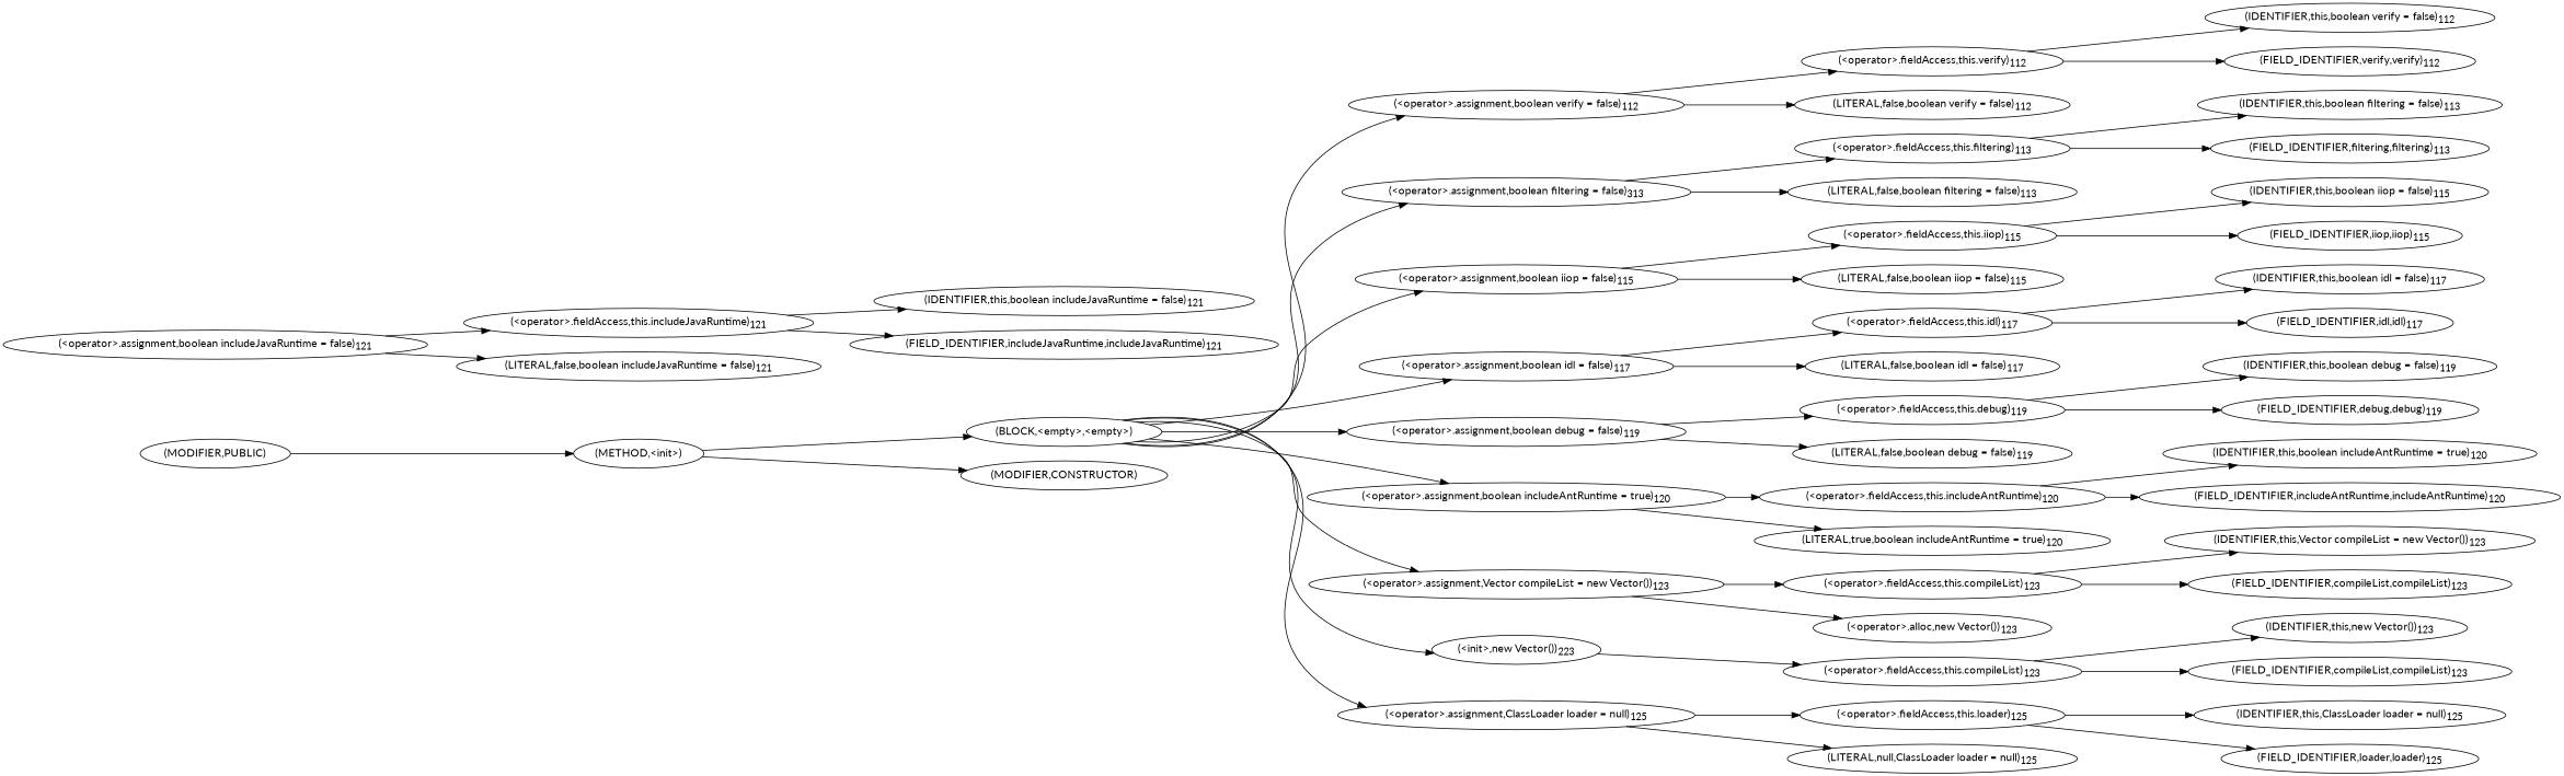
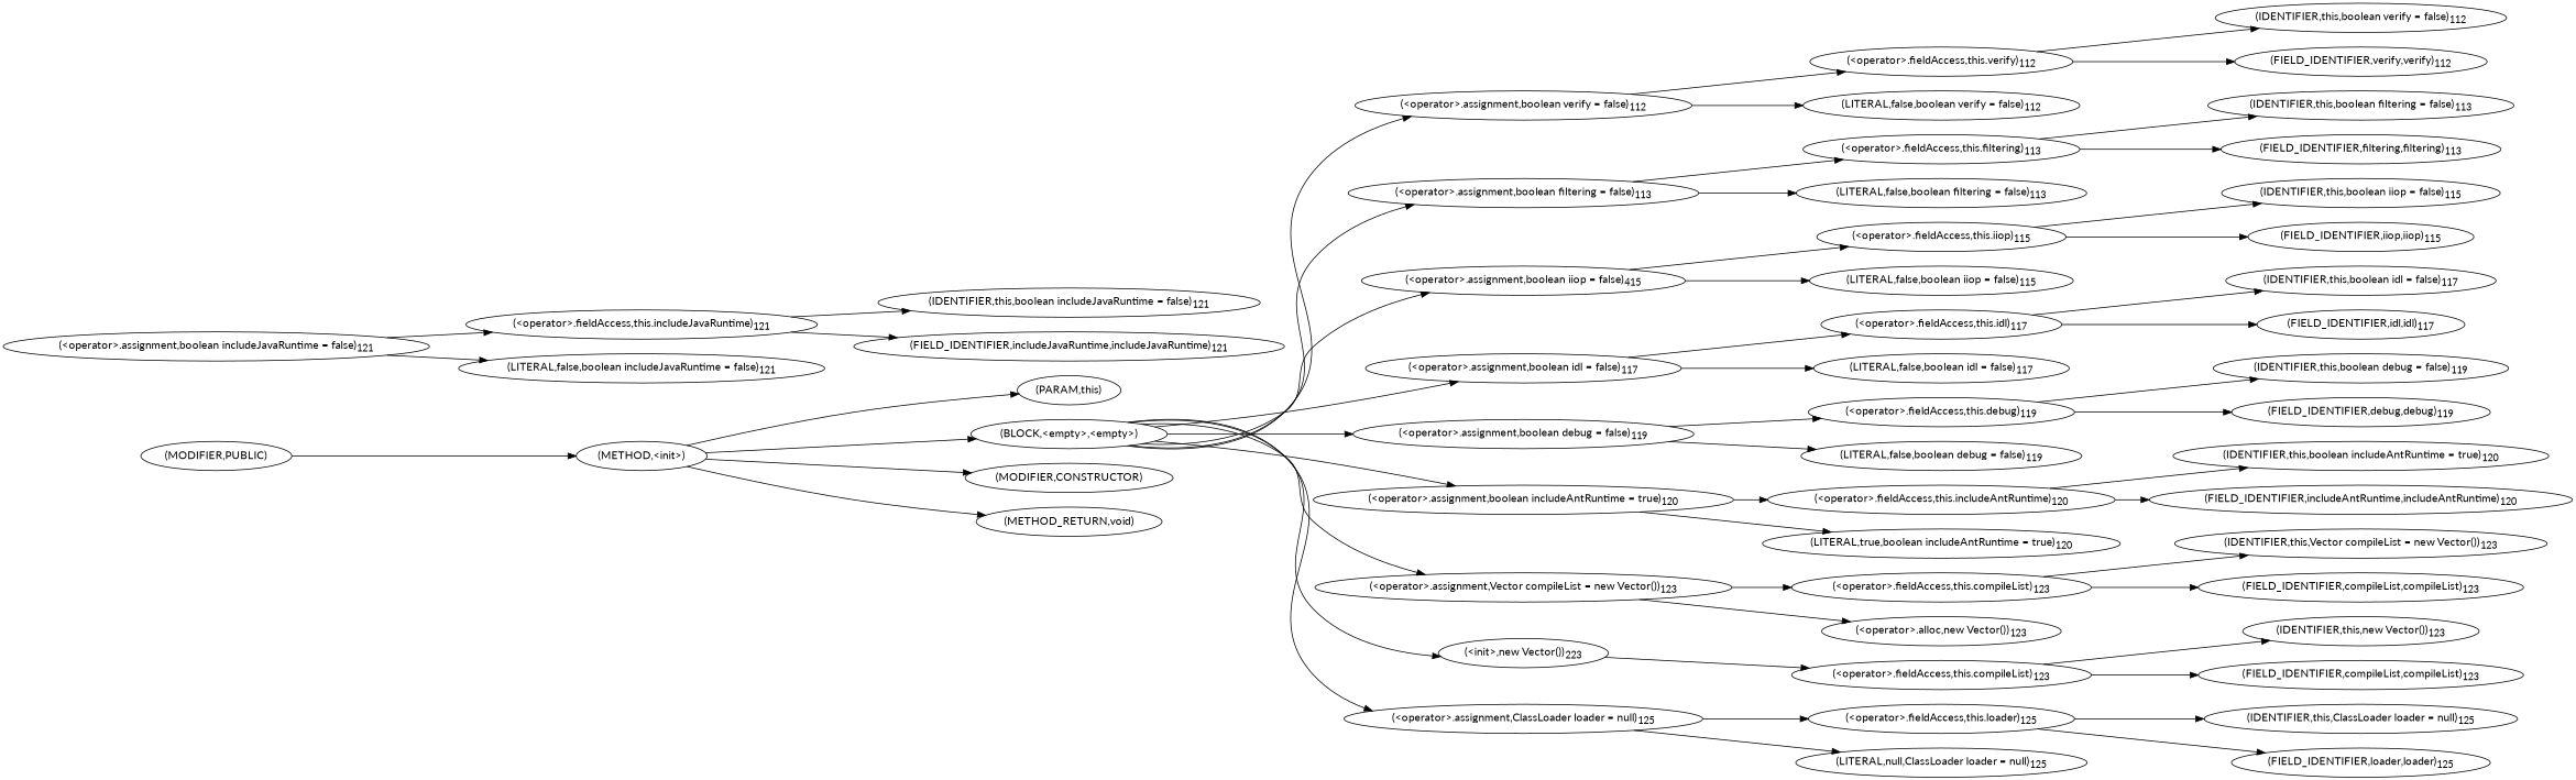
  digraph {
    fontname=Lato
    rankdir=LR
    node [fontname=Lato]
    edge [fontname=Lato]
    n1 [label=<(METHOD,&lt;init&gt;)>]
+   n2 [label=<(PARAM,this)>]
    n3 [label=<(BLOCK,&lt;empty&gt;,&lt;empty&gt;)>]
    n4 [label=<(MODIFIER,CONSTRUCTOR)>]
+   n5 [label=<(METHOD_RETURN,void)>]
    n6 [label=<(&lt;operator&gt;.assignment,boolean verify = false)<SUB>112</SUB>>]
-   n7 [label=<(&lt;operator&gt;.assignment,boolean filtering = false)<SUB>313</SUB>>]
-   n8 [label=<(&lt;operator&gt;.assignment,boolean iiop = false)<SUB>115</SUB>>]
+   n7 [label=<(&lt;operator&gt;.assignment,boolean filtering = false)<SUB>113</SUB>>]
+   n8 [label=<(&lt;operator&gt;.assignment,boolean iiop = false)<SUB>415</SUB>>]
    n9 [label=<(&lt;operator&gt;.assignment,boolean idl = false)<SUB>117</SUB>>]
    n10 [label=<(&lt;operator&gt;.assignment,boolean debug = false)<SUB>119</SUB>>]
    n11 [label=<(&lt;operator&gt;.assignment,boolean includeAntRuntime = true)<SUB>120</SUB>>]
    n12 [label=<(&lt;operator&gt;.assignment,Vector compileList = new Vector())<SUB>123</SUB>>]
    n13 [label=<(&lt;init&gt;,new Vector())<SUB>223</SUB>>]
    n14 [label=<(&lt;operator&gt;.assignment,ClassLoader loader = null)<SUB>125</SUB>>]
    n15 [label=<(MODIFIER,PUBLIC)>]
    n16 [label=<(&lt;operator&gt;.fieldAccess,this.verify)<SUB>112</SUB>>]
    n17 [label=<(LITERAL,false,boolean verify = false)<SUB>112</SUB>>]
    n18 [label=<(&lt;operator&gt;.fieldAccess,this.filtering)<SUB>113</SUB>>]
    n19 [label=<(LITERAL,false,boolean filtering = false)<SUB>113</SUB>>]
    n20 [label=<(&lt;operator&gt;.fieldAccess,this.iiop)<SUB>115</SUB>>]
    n21 [label=<(LITERAL,false,boolean iiop = false)<SUB>115</SUB>>]
    n22 [label=<(&lt;operator&gt;.fieldAccess,this.idl)<SUB>117</SUB>>]
    n23 [label=<(LITERAL,false,boolean idl = false)<SUB>117</SUB>>]
    n24 [label=<(&lt;operator&gt;.fieldAccess,this.debug)<SUB>119</SUB>>]
    n25 [label=<(LITERAL,false,boolean debug = false)<SUB>119</SUB>>]
    n26 [label=<(&lt;operator&gt;.fieldAccess,this.includeAntRuntime)<SUB>120</SUB>>]
    n27 [label=<(LITERAL,true,boolean includeAntRuntime = true)<SUB>120</SUB>>]
    n28 [label=<(&lt;operator&gt;.assignment,boolean includeJavaRuntime = false)<SUB>121</SUB>>]
    n29 [label=<(&lt;operator&gt;.fieldAccess,this.includeJavaRuntime)<SUB>121</SUB>>]
    n30 [label=<(LITERAL,false,boolean includeJavaRuntime = false)<SUB>121</SUB>>]
    n31 [label=<(&lt;operator&gt;.fieldAccess,this.compileList)<SUB>123</SUB>>]
    n32 [label=<(&lt;operator&gt;.alloc,new Vector())<SUB>123</SUB>>]
    n33 [label=<(&lt;operator&gt;.fieldAccess,this.compileList)<SUB>123</SUB>>]
    n34 [label=<(&lt;operator&gt;.fieldAccess,this.loader)<SUB>125</SUB>>]
    n35 [label=<(LITERAL,null,ClassLoader loader = null)<SUB>125</SUB>>]
    n36 [label=<(IDENTIFIER,this,boolean verify = false)<SUB>112</SUB>>]
    n37 [label=<(FIELD_IDENTIFIER,verify,verify)<SUB>112</SUB>>]
    n38 [label=<(IDENTIFIER,this,boolean filtering = false)<SUB>113</SUB>>]
    n39 [label=<(FIELD_IDENTIFIER,filtering,filtering)<SUB>113</SUB>>]
    n40 [label=<(IDENTIFIER,this,boolean iiop = false)<SUB>115</SUB>>]
    n41 [label=<(FIELD_IDENTIFIER,iiop,iiop)<SUB>115</SUB>>]
    n42 [label=<(IDENTIFIER,this,boolean idl = false)<SUB>117</SUB>>]
    n43 [label=<(FIELD_IDENTIFIER,idl,idl)<SUB>117</SUB>>]
    n44 [label=<(IDENTIFIER,this,boolean debug = false)<SUB>119</SUB>>]
    n45 [label=<(FIELD_IDENTIFIER,debug,debug)<SUB>119</SUB>>]
    n46 [label=<(IDENTIFIER,this,boolean includeAntRuntime = true)<SUB>120</SUB>>]
    n47 [label=<(FIELD_IDENTIFIER,includeAntRuntime,includeAntRuntime)<SUB>120</SUB>>]
    n48 [label=<(IDENTIFIER,this,boolean includeJavaRuntime = false)<SUB>121</SUB>>]
    n49 [label=<(FIELD_IDENTIFIER,includeJavaRuntime,includeJavaRuntime)<SUB>121</SUB>>]
    n50 [label=<(IDENTIFIER,this,Vector compileList = new Vector())<SUB>123</SUB>>]
    n51 [label=<(FIELD_IDENTIFIER,compileList,compileList)<SUB>123</SUB>>]
    n52 [label=<(IDENTIFIER,this,new Vector())<SUB>123</SUB>>]
    n53 [label=<(FIELD_IDENTIFIER,compileList,compileList)<SUB>123</SUB>>]
    n54 [label=<(IDENTIFIER,this,ClassLoader loader = null)<SUB>125</SUB>>]
    n55 [label=<(FIELD_IDENTIFIER,loader,loader)<SUB>125</SUB>>]
+   n1 -> n2
    n1 -> n3
    n1 -> n4
+   n1 -> n5
    n3 -> n6
    n3 -> n7
    n3 -> n8
    n3 -> n9
    n3 -> n10
    n3 -> n11
    n3 -> n12
    n3 -> n13
    n3 -> n14
    n6 -> n16
    n6 -> n17
    n7 -> n18
    n7 -> n19
    n8 -> n20
    n8 -> n21
    n9 -> n22
    n9 -> n23
    n10 -> n24
    n10 -> n25
    n11 -> n26
    n11 -> n27
    n12 -> n31
    n12 -> n32
    n13 -> n33
    n14 -> n34
    n14 -> n35
    n15 -> n1
    n16 -> n36
    n16 -> n37
    n18 -> n38
    n18 -> n39
    n20 -> n40
    n20 -> n41
    n22 -> n42
    n22 -> n43
    n24 -> n44
    n24 -> n45
    n26 -> n46
    n26 -> n47
    n28 -> n29
    n28 -> n30
    n29 -> n48
    n29 -> n49
    n31 -> n50
    n31 -> n51
    n33 -> n52
    n33 -> n53
    n34 -> n54
    n34 -> n55
  }
